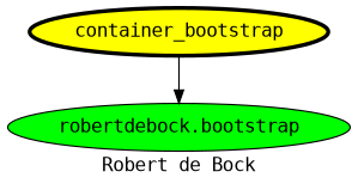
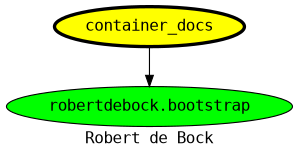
  digraph {
    label="Robert de Bock"
    fontname="DejaVu Sans Mono"
    node [style=filled fontname="DejaVu Sans Mono"]
-   container_docs [fillcolor=yellow penwidth=3 label=container_bootstrap]
+   container_docs [fillcolor=yellow penwidth=3]
    "robertdebock.bootstrap" [fillcolor=green]
    container_docs -> "robertdebock.bootstrap" [fontname="DejaVu Sans Mono"]
  }
